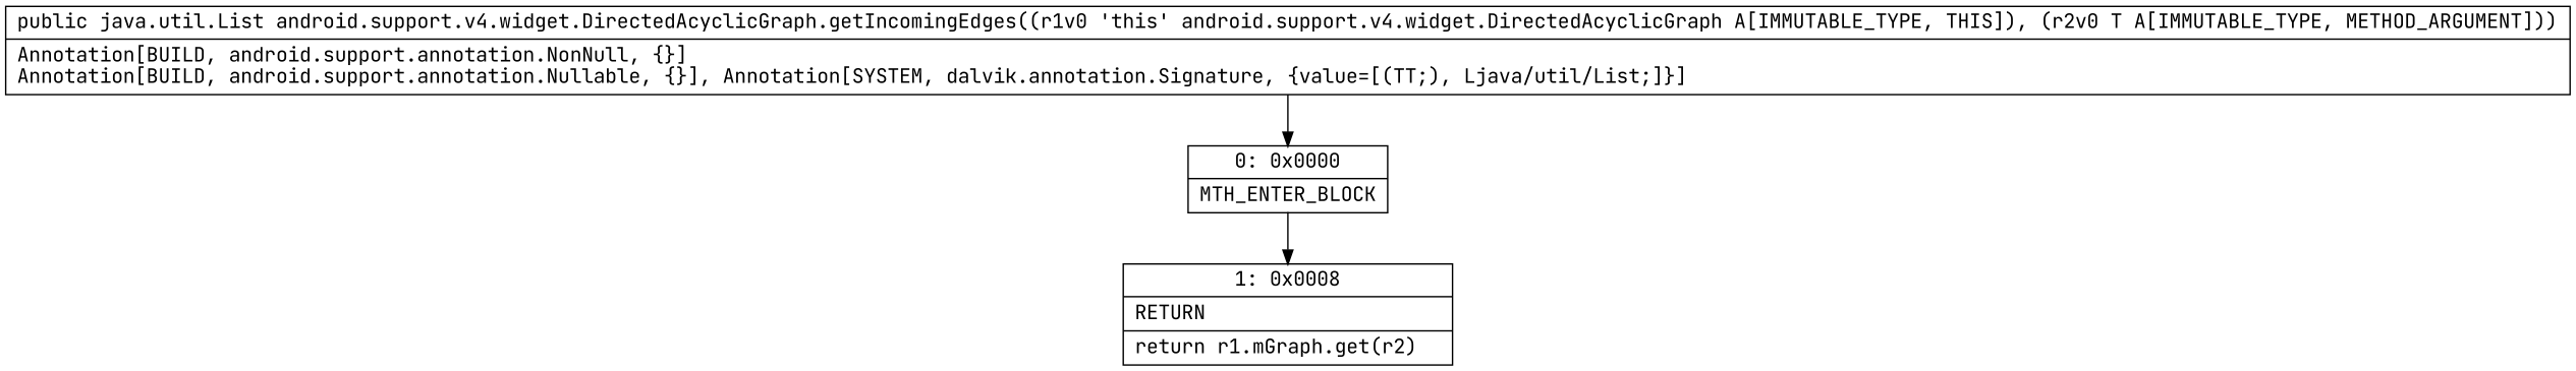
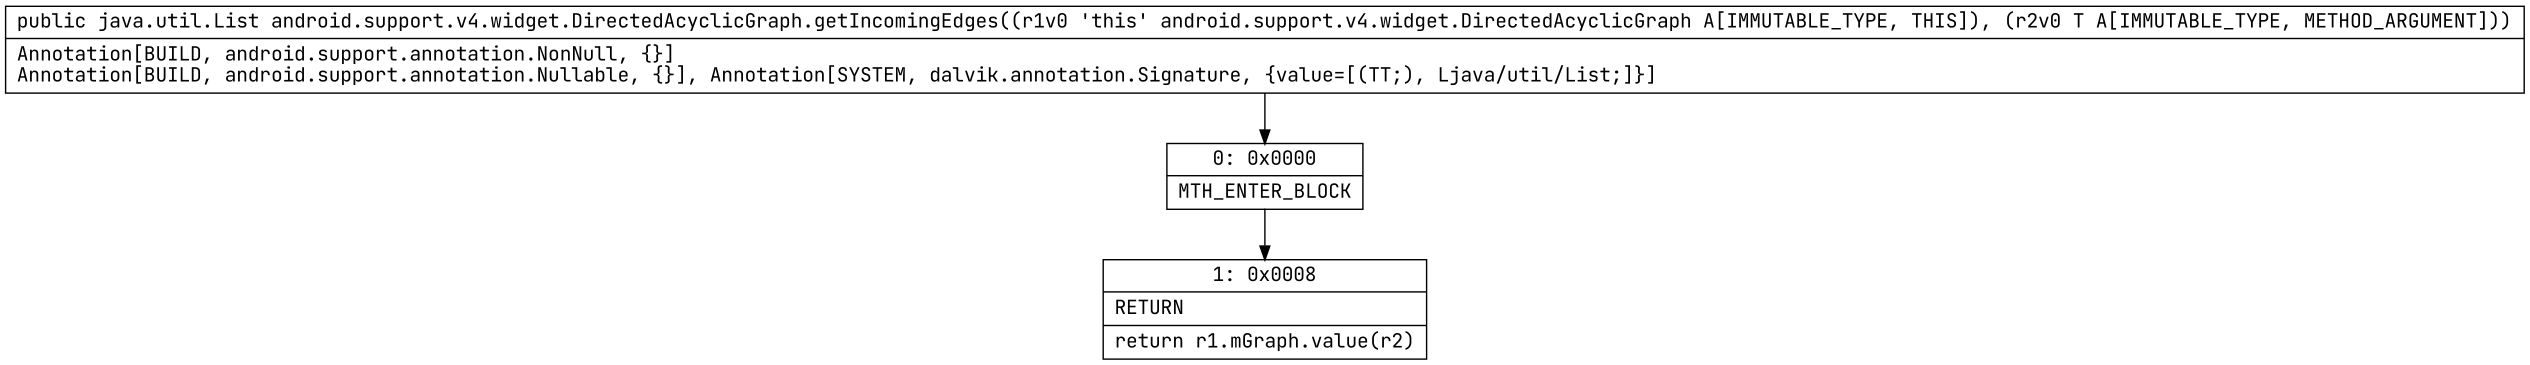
  digraph {
    fontname="JetBrains Mono"
    node [shape=record fontname="JetBrains Mono"]
    edge [fontname="JetBrains Mono"]
    n1 [label="{0\:\ 0x0000|MTH_ENTER_BLOCK\l}"]
-   n2 [label="{1\:\ 0x0008|RETURN\l|return r1.mGraph.get(r2)\l}"]
+   n2 [label="{1\:\ 0x0008|RETURN\l|return r1.mGraph.value(r2)\l}"]
    n3 [label="{public java.util.List android.support.v4.widget.DirectedAcyclicGraph.getIncomingEdges((r1v0 'this' android.support.v4.widget.DirectedAcyclicGraph A[IMMUTABLE_TYPE, THIS]), (r2v0 T A[IMMUTABLE_TYPE, METHOD_ARGUMENT]))  | Annotation[BUILD, android.support.annotation.NonNull, \{\}]\lAnnotation[BUILD, android.support.annotation.Nullable, \{\}], Annotation[SYSTEM, dalvik.annotation.Signature, \{value=[(TT;), Ljava\/util\/List;]\}]\l}"]
    n1 -> n2
    n3 -> n1
  }
